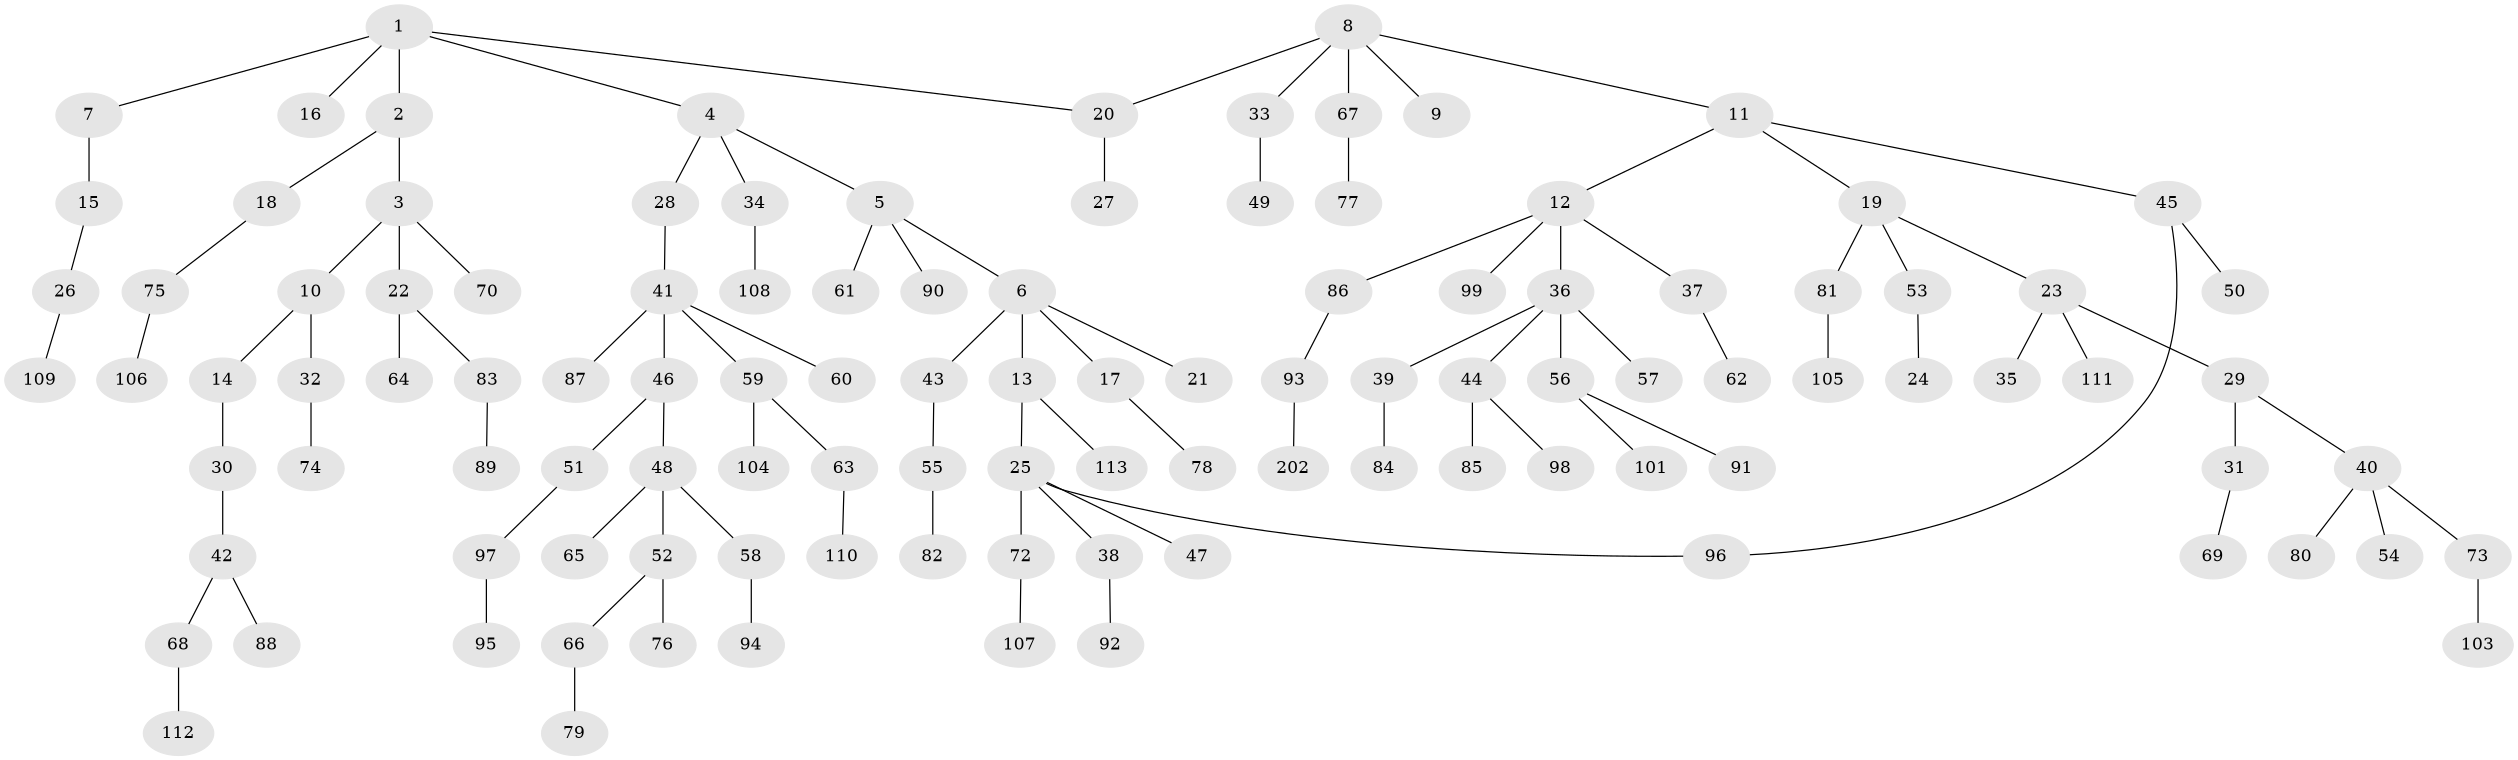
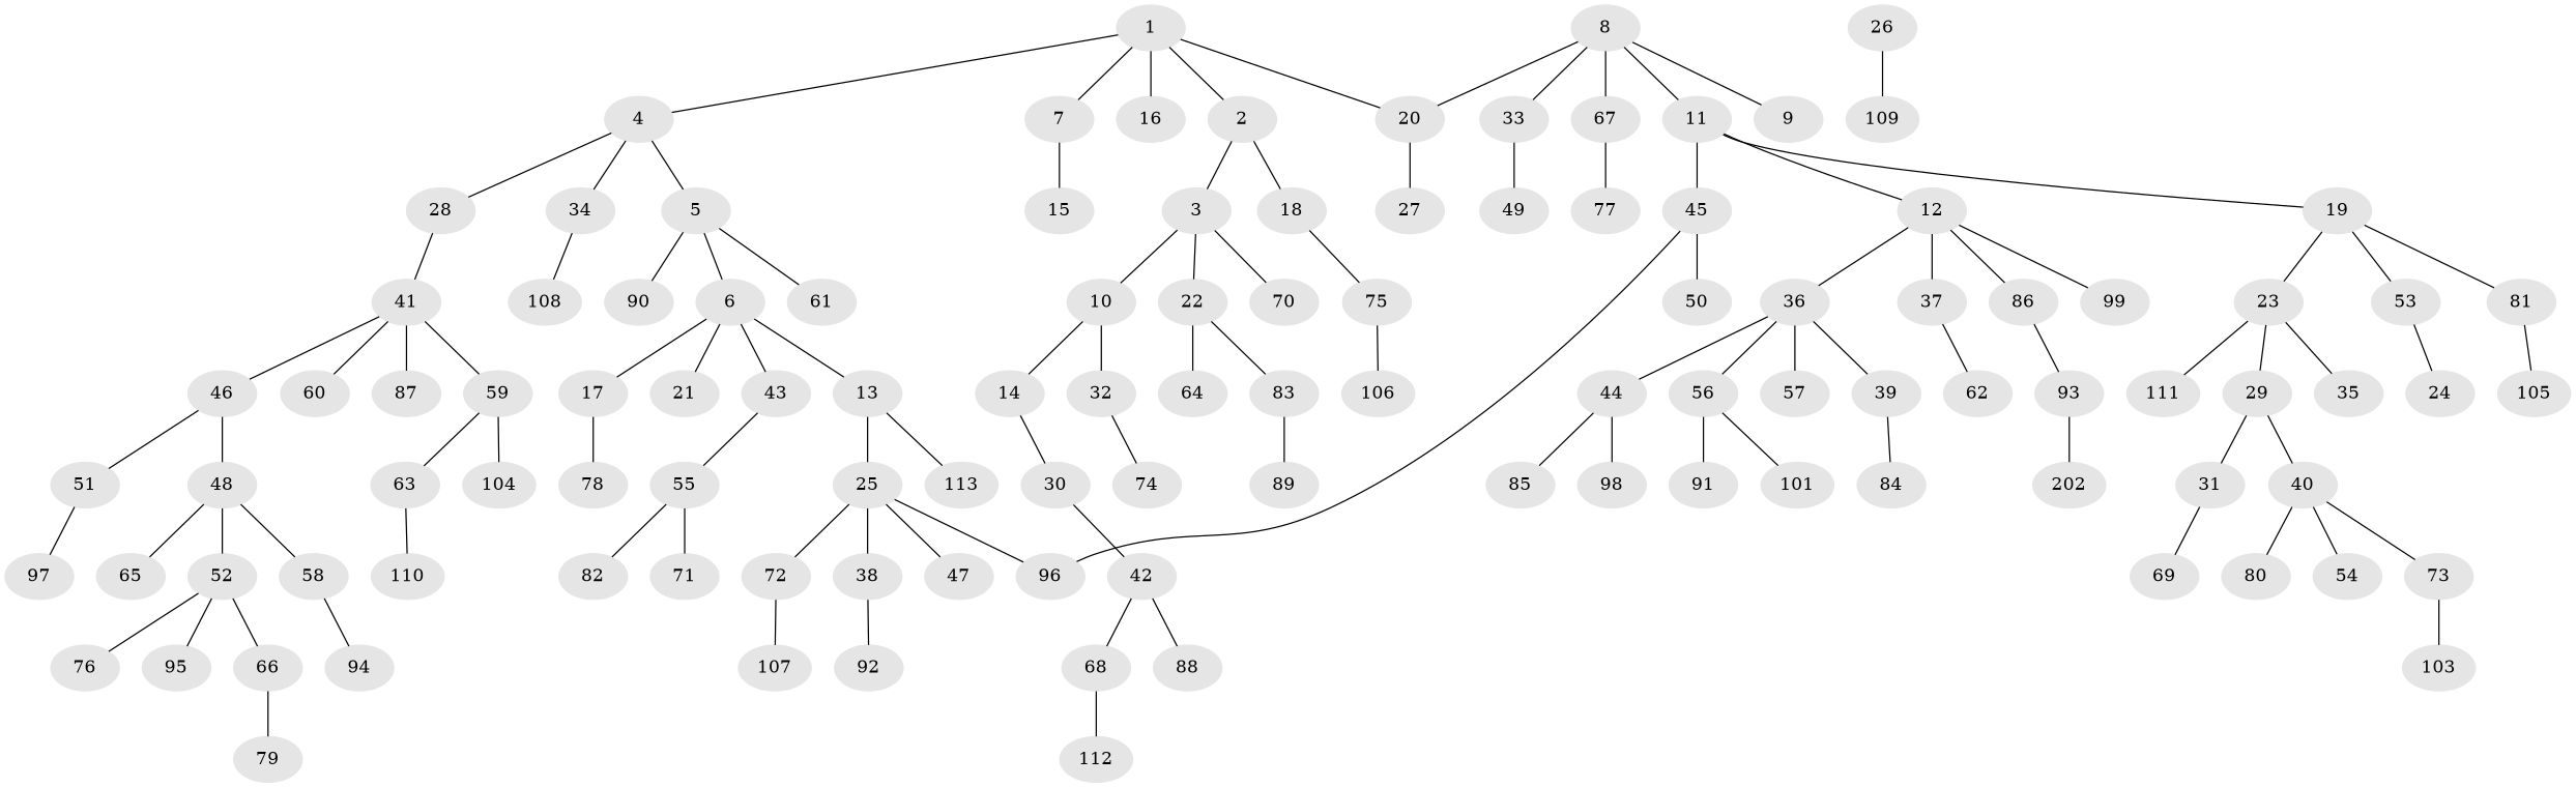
  graph {
    node [color=gray90 style=filled]
    1
    2
    4
    7
    16
    20
    3
    18
    5
    28
    34
    15
    8
    9
    11
    33
    67
    10
    22
    70
    75
    14
    32
    64
    83
    6
    61
    90
    41
    108
    13
    17
    21
    43
    25
    113
    78
    55
    26
    12
    19
    45
    27
    49
    77
    30
    74
    36
    37
    86
    99
    23
    53
    81
    50
    96
    39
    44
    56
    57
    62
    93
    38
    47
    72
    42
    109
    106
    29
    35
    111
    24
    105
    89
    31
    40
    92
    107
    46
    59
    60
    87
    69
    54
    73
    80
    68
    88
    84
    85
    98
    91
    101
    103
    48
    51
    63
    104
    112
+   71
    82
    52
    58
    65
    97
    66
    76
    95
    94
    79
    110
    n112 [label=202]
    1 -- 2
    1 -- 4
    1 -- 7
    1 -- 16
    1 -- 20
    2 -- 3
    2 -- 18
    4 -- 5
    4 -- 28
    4 -- 34
    7 -- 15
    20 -- 27
    3 -- 10
    3 -- 22
    3 -- 70
    18 -- 75
    5 -- 6
    5 -- 61
    5 -- 90
    28 -- 41
    34 -- 108
-   15 -- 26
    8 -- 20
    8 -- 9
    8 -- 11
    8 -- 33
    8 -- 67
    11 -- 12
    11 -- 19
    11 -- 45
    33 -- 49
    67 -- 77
    10 -- 14
    10 -- 32
    22 -- 64
    22 -- 83
    75 -- 106
    14 -- 30
    32 -- 74
    83 -- 89
    6 -- 13
    6 -- 17
    6 -- 21
    6 -- 43
    41 -- 46
    41 -- 59
    41 -- 60
    41 -- 87
    13 -- 25
    13 -- 113
    17 -- 78
    43 -- 55
    25 -- 96
    25 -- 38
    25 -- 47
    25 -- 72
+   55 -- 71
    55 -- 82
    26 -- 109
    12 -- 36
    12 -- 37
    12 -- 86
    12 -- 99
    19 -- 23
    19 -- 53
    19 -- 81
    45 -- 50
    45 -- 96
    30 -- 42
    36 -- 39
    36 -- 44
    36 -- 56
    36 -- 57
    37 -- 62
    86 -- 93
    23 -- 29
    23 -- 35
    23 -- 111
    53 -- 24
    81 -- 105
    39 -- 84
    44 -- 85
    44 -- 98
    56 -- 91
    56 -- 101
    93 -- n112
    38 -- 92
    72 -- 107
    42 -- 68
    42 -- 88
    29 -- 31
    29 -- 40
    31 -- 69
    40 -- 54
    40 -- 73
    40 -- 80
    46 -- 48
    46 -- 51
    59 -- 63
    59 -- 104
    73 -- 103
    68 -- 112
    48 -- 52
    48 -- 58
    48 -- 65
    51 -- 97
    63 -- 110
    52 -- 66
    52 -- 76
-   97 -- 95
+   52 -- 95
    58 -- 94
    66 -- 79
  }
